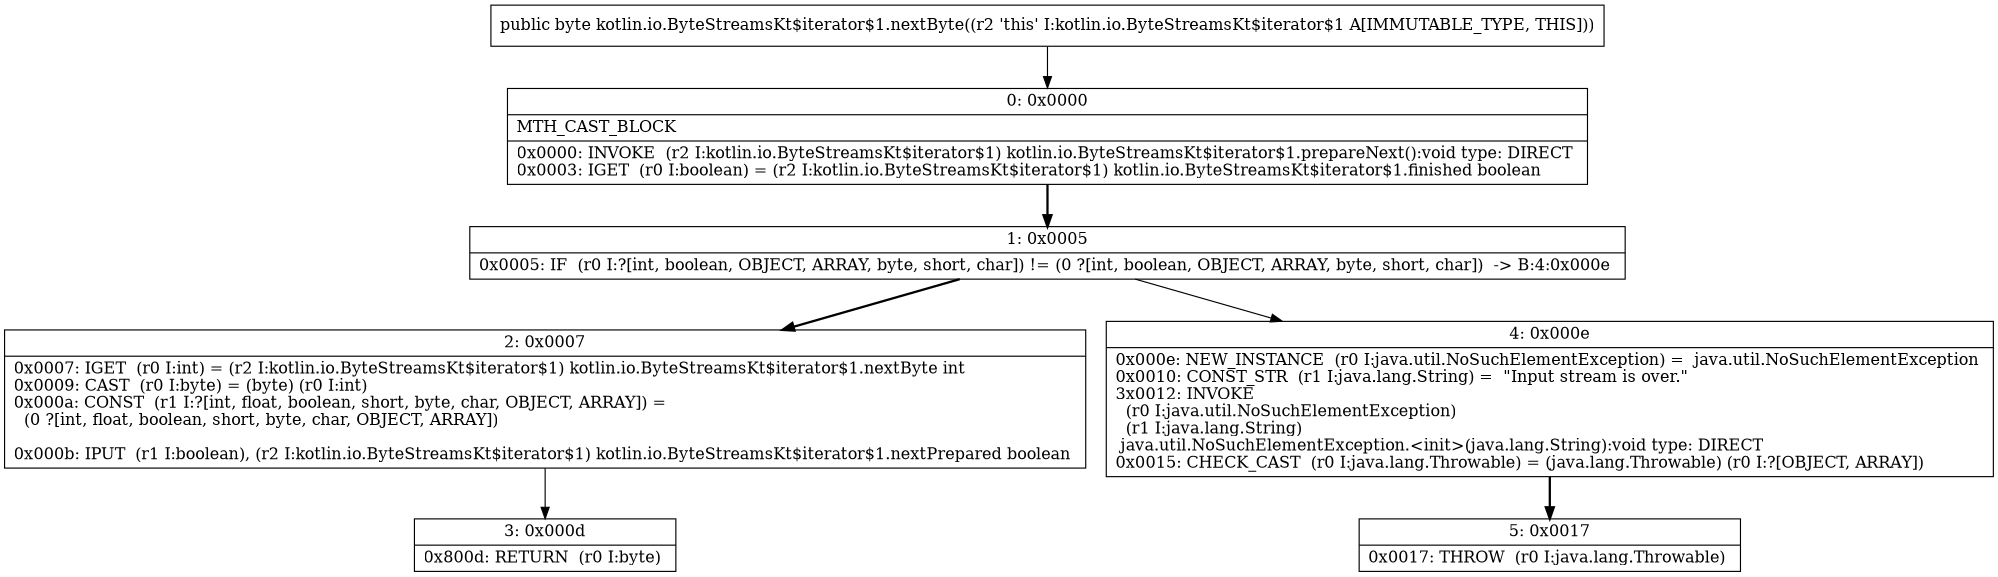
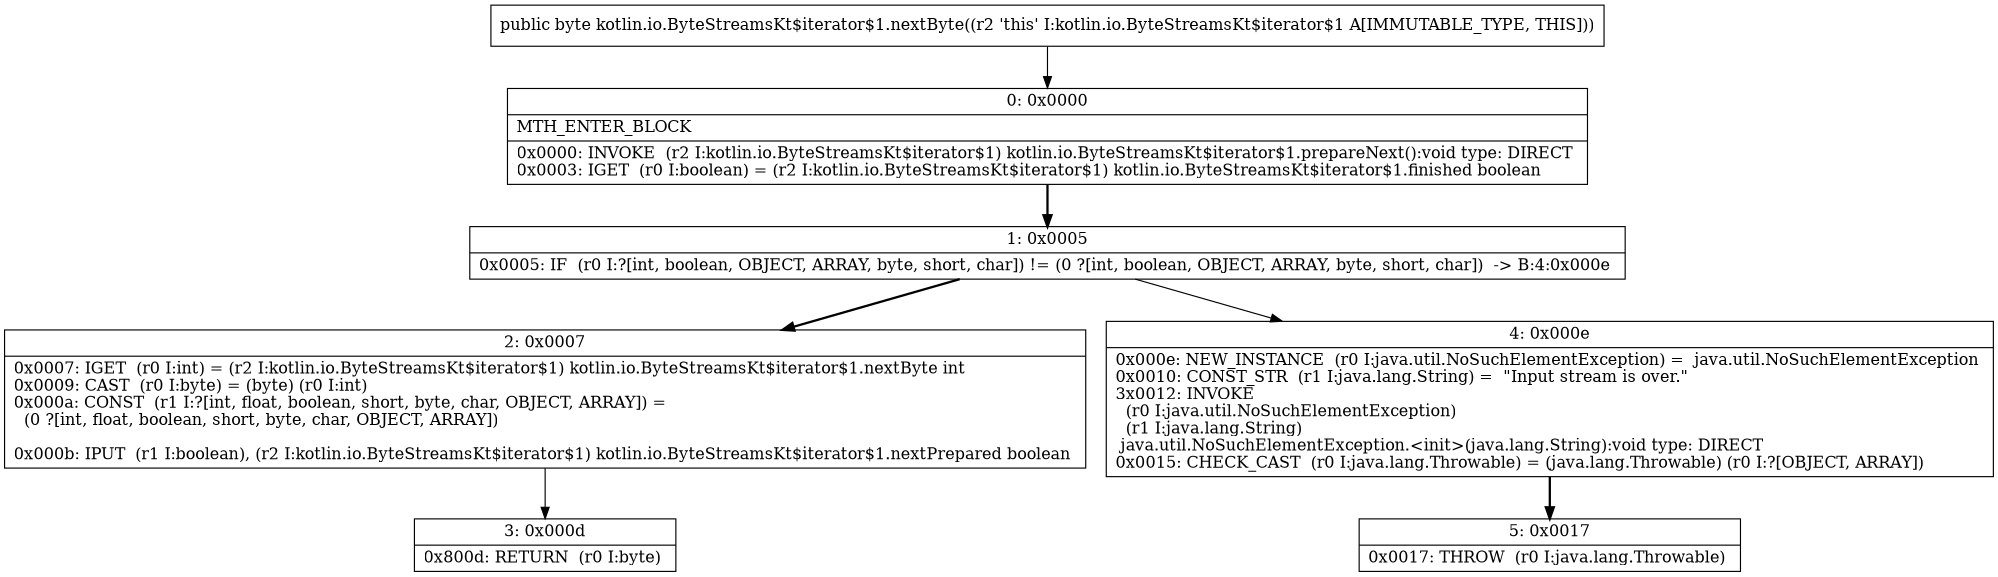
  digraph {
    node [shape=record]
    edge [style=bold]
-   n1 [label="{0\:\ 0x0000|MTH_CAST_BLOCK\l|0x0000: INVOKE  (r2 I:kotlin.io.ByteStreamsKt$iterator$1) kotlin.io.ByteStreamsKt$iterator$1.prepareNext():void type: DIRECT \l0x0003: IGET  (r0 I:boolean) = (r2 I:kotlin.io.ByteStreamsKt$iterator$1) kotlin.io.ByteStreamsKt$iterator$1.finished boolean \l}"]
+   n1 [label="{0\:\ 0x0000|MTH_ENTER_BLOCK\l|0x0000: INVOKE  (r2 I:kotlin.io.ByteStreamsKt$iterator$1) kotlin.io.ByteStreamsKt$iterator$1.prepareNext():void type: DIRECT \l0x0003: IGET  (r0 I:boolean) = (r2 I:kotlin.io.ByteStreamsKt$iterator$1) kotlin.io.ByteStreamsKt$iterator$1.finished boolean \l}"]
    n2 [label="{1\:\ 0x0005|0x0005: IF  (r0 I:?[int, boolean, OBJECT, ARRAY, byte, short, char]) != (0 ?[int, boolean, OBJECT, ARRAY, byte, short, char])  \-\> B:4:0x000e \l}"]
    n3 [label="{2\:\ 0x0007|0x0007: IGET  (r0 I:int) = (r2 I:kotlin.io.ByteStreamsKt$iterator$1) kotlin.io.ByteStreamsKt$iterator$1.nextByte int \l0x0009: CAST  (r0 I:byte) = (byte) (r0 I:int) \l0x000a: CONST  (r1 I:?[int, float, boolean, short, byte, char, OBJECT, ARRAY]) = \l  (0 ?[int, float, boolean, short, byte, char, OBJECT, ARRAY])\l \l0x000b: IPUT  (r1 I:boolean), (r2 I:kotlin.io.ByteStreamsKt$iterator$1) kotlin.io.ByteStreamsKt$iterator$1.nextPrepared boolean \l}"]
    n4 [label="{4\:\ 0x000e|0x000e: NEW_INSTANCE  (r0 I:java.util.NoSuchElementException) =  java.util.NoSuchElementException \l0x0010: CONST_STR  (r1 I:java.lang.String) =  \"Input stream is over.\" \l3x0012: INVOKE  \l  (r0 I:java.util.NoSuchElementException)\l  (r1 I:java.lang.String)\l java.util.NoSuchElementException.\<init\>(java.lang.String):void type: DIRECT \l0x0015: CHECK_CAST  (r0 I:java.lang.Throwable) = (java.lang.Throwable) (r0 I:?[OBJECT, ARRAY]) \l}"]
    n5 [label="{3\:\ 0x000d|0x800d: RETURN  (r0 I:byte) \l}"]
    n6 [label="{5\:\ 0x0017|0x0017: THROW  (r0 I:java.lang.Throwable) \l}"]
    n7 [label="{public byte kotlin.io.ByteStreamsKt$iterator$1.nextByte((r2 'this' I:kotlin.io.ByteStreamsKt$iterator$1 A[IMMUTABLE_TYPE, THIS])) }"]
    n1 -> n2
    n2 -> n3
    n2 -> n4 [style=solid]
    n3 -> n5 [style=solid]
    n4 -> n6
    n7 -> n1 [style=solid]
  }
